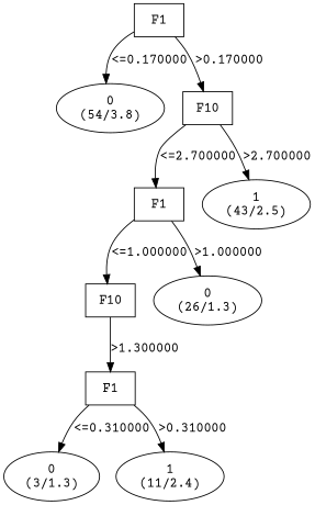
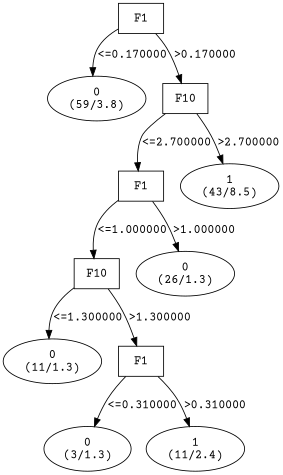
  digraph {
    fontname="Courier Prime"
    node [fontname="Courier Prime" shape=ellipse]
    edge [fontname="Courier Prime"]
    n1 [label="F1\n" shape=box]
-   n2 [label="0\n(54/3.8)"]
+   n2 [label="0\n(59/3.8)"]
    n3 [label="F10\n" shape=box]
    n4 [label="F1\n" shape=box]
-   n5 [label="1\n(43/2.5)"]
+   n5 [label="1\n(43/8.5)"]
    n6 [label="F10\n" shape=box]
    n7 [label="0\n(26/1.3)"]
+   n8 [label="0\n(11/1.3)"]
    n9 [label="F1\n" shape=box]
    n10 [label="0\n(3/1.3)"]
    n11 [label="1\n(11/2.4)"]
    n1 -> n2 [label="<=0.170000"]
    n1 -> n3 [label=">0.170000"]
    n3 -> n4 [label="<=2.700000"]
    n3 -> n5 [label=">2.700000"]
    n4 -> n6 [label="<=1.000000"]
    n4 -> n7 [label=">1.000000"]
+   n6 -> n8 [label="<=1.300000"]
    n6 -> n9 [label=">1.300000"]
    n9 -> n10 [label="<=0.310000"]
    n9 -> n11 [label=">0.310000"]
  }
